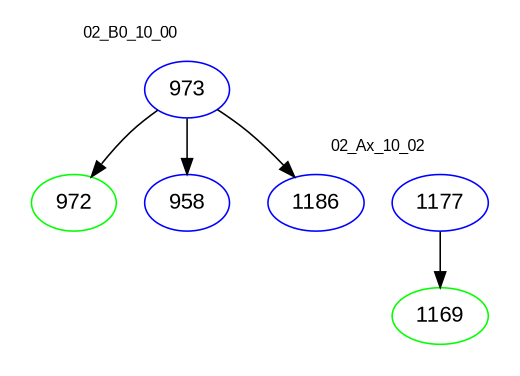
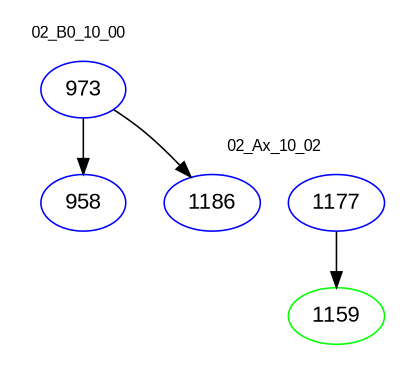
  digraph {
    fontname="Liberation Sans"
    node [color=blue fontname="Liberation Sans"]
    edge [color=black fontname="Liberation Sans"]
    n1 [label=1177]
-   n2 [color=green label=1169]
+   n2 [color=green label=1159]
    n3 [label=1186]
    n4 [label=973]
-   n5 [color=green label=972]
    n6 [label=958]
    subgraph cluster_1 {
      color=white
      fontsize=10
      label="02_Ax_10_02"
      n1
      n2
      n3
    }
    subgraph cluster_2 {
      color=white
      fontsize=10
      label="02_B0_10_00"
      n4
-     n5
      n6
    }
    n1 -> n2
    n4 -> n3
-   n4 -> n5
    n4 -> n6
  }
